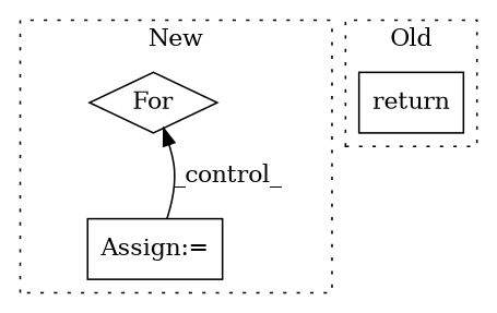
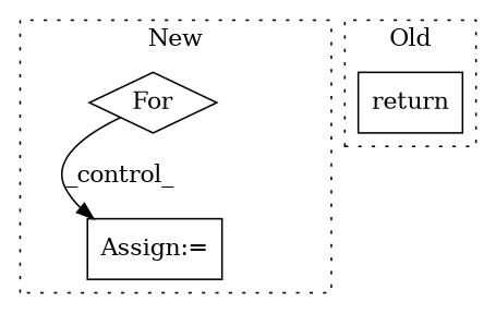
  digraph {
    node [shape=box]
    n1 [a=107 l="4,14" label=For s="3953,3972" shape=diamond]
    n2 [a=68 l=3 label="Assign:=" s=4113]
    n3 [a=93 l=7 label=return s=1856]
    subgraph cluster_1 {
      label=New
      style=dotted
      n1
      n2
    }
    subgraph cluster_2 {
      label=Old
      style=dotted
      n3
    }
-   n2 -> n1 [label=_control_]
+   n1 -> n2 [label=_control_]
  }
